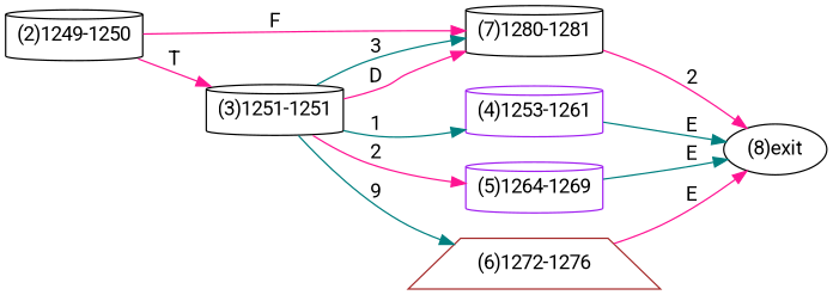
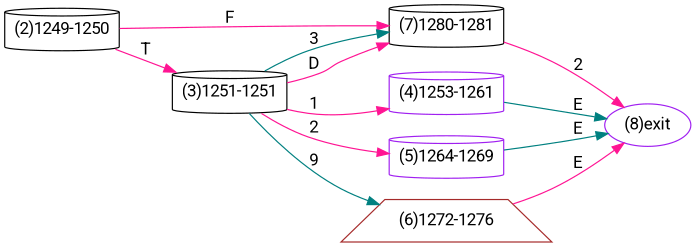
  digraph {
    fontname=Roboto
    rankdir=LR
    node [color=black fontname=Roboto shape=cylinder]
    edge [color=deeppink fontname=Roboto]
    n1 [label="(2)1249-1250"]
    n2 [label="(3)1251-1251"]
    n3 [label="(7)1280-1281"]
    n4 [color=purple label="(4)1253-1261"]
    n5 [color=purple label="(5)1264-1269"]
    n6 [color=brown label="(6)1272-1276" shape=trapezium]
-   n7 [label="(8)exit" shape=ellipse]
+   n7 [color=purple label="(8)exit" shape=ellipse]
    n1 -> n2 [label=T]
    n1 -> n3 [label=F]
    n2 -> n3 [color=teal label=3]
    n2 -> n3 [label=D]
-   n2 -> n4 [color=teal label=1]
+   n2 -> n4 [label=1]
    n2 -> n5 [label=2]
    n2 -> n6 [color=teal label=9]
    n3 -> n7 [label=2]
    n4 -> n7 [color=teal label=E]
    n5 -> n7 [color=teal label=E]
    n6 -> n7 [label=E]
  }
